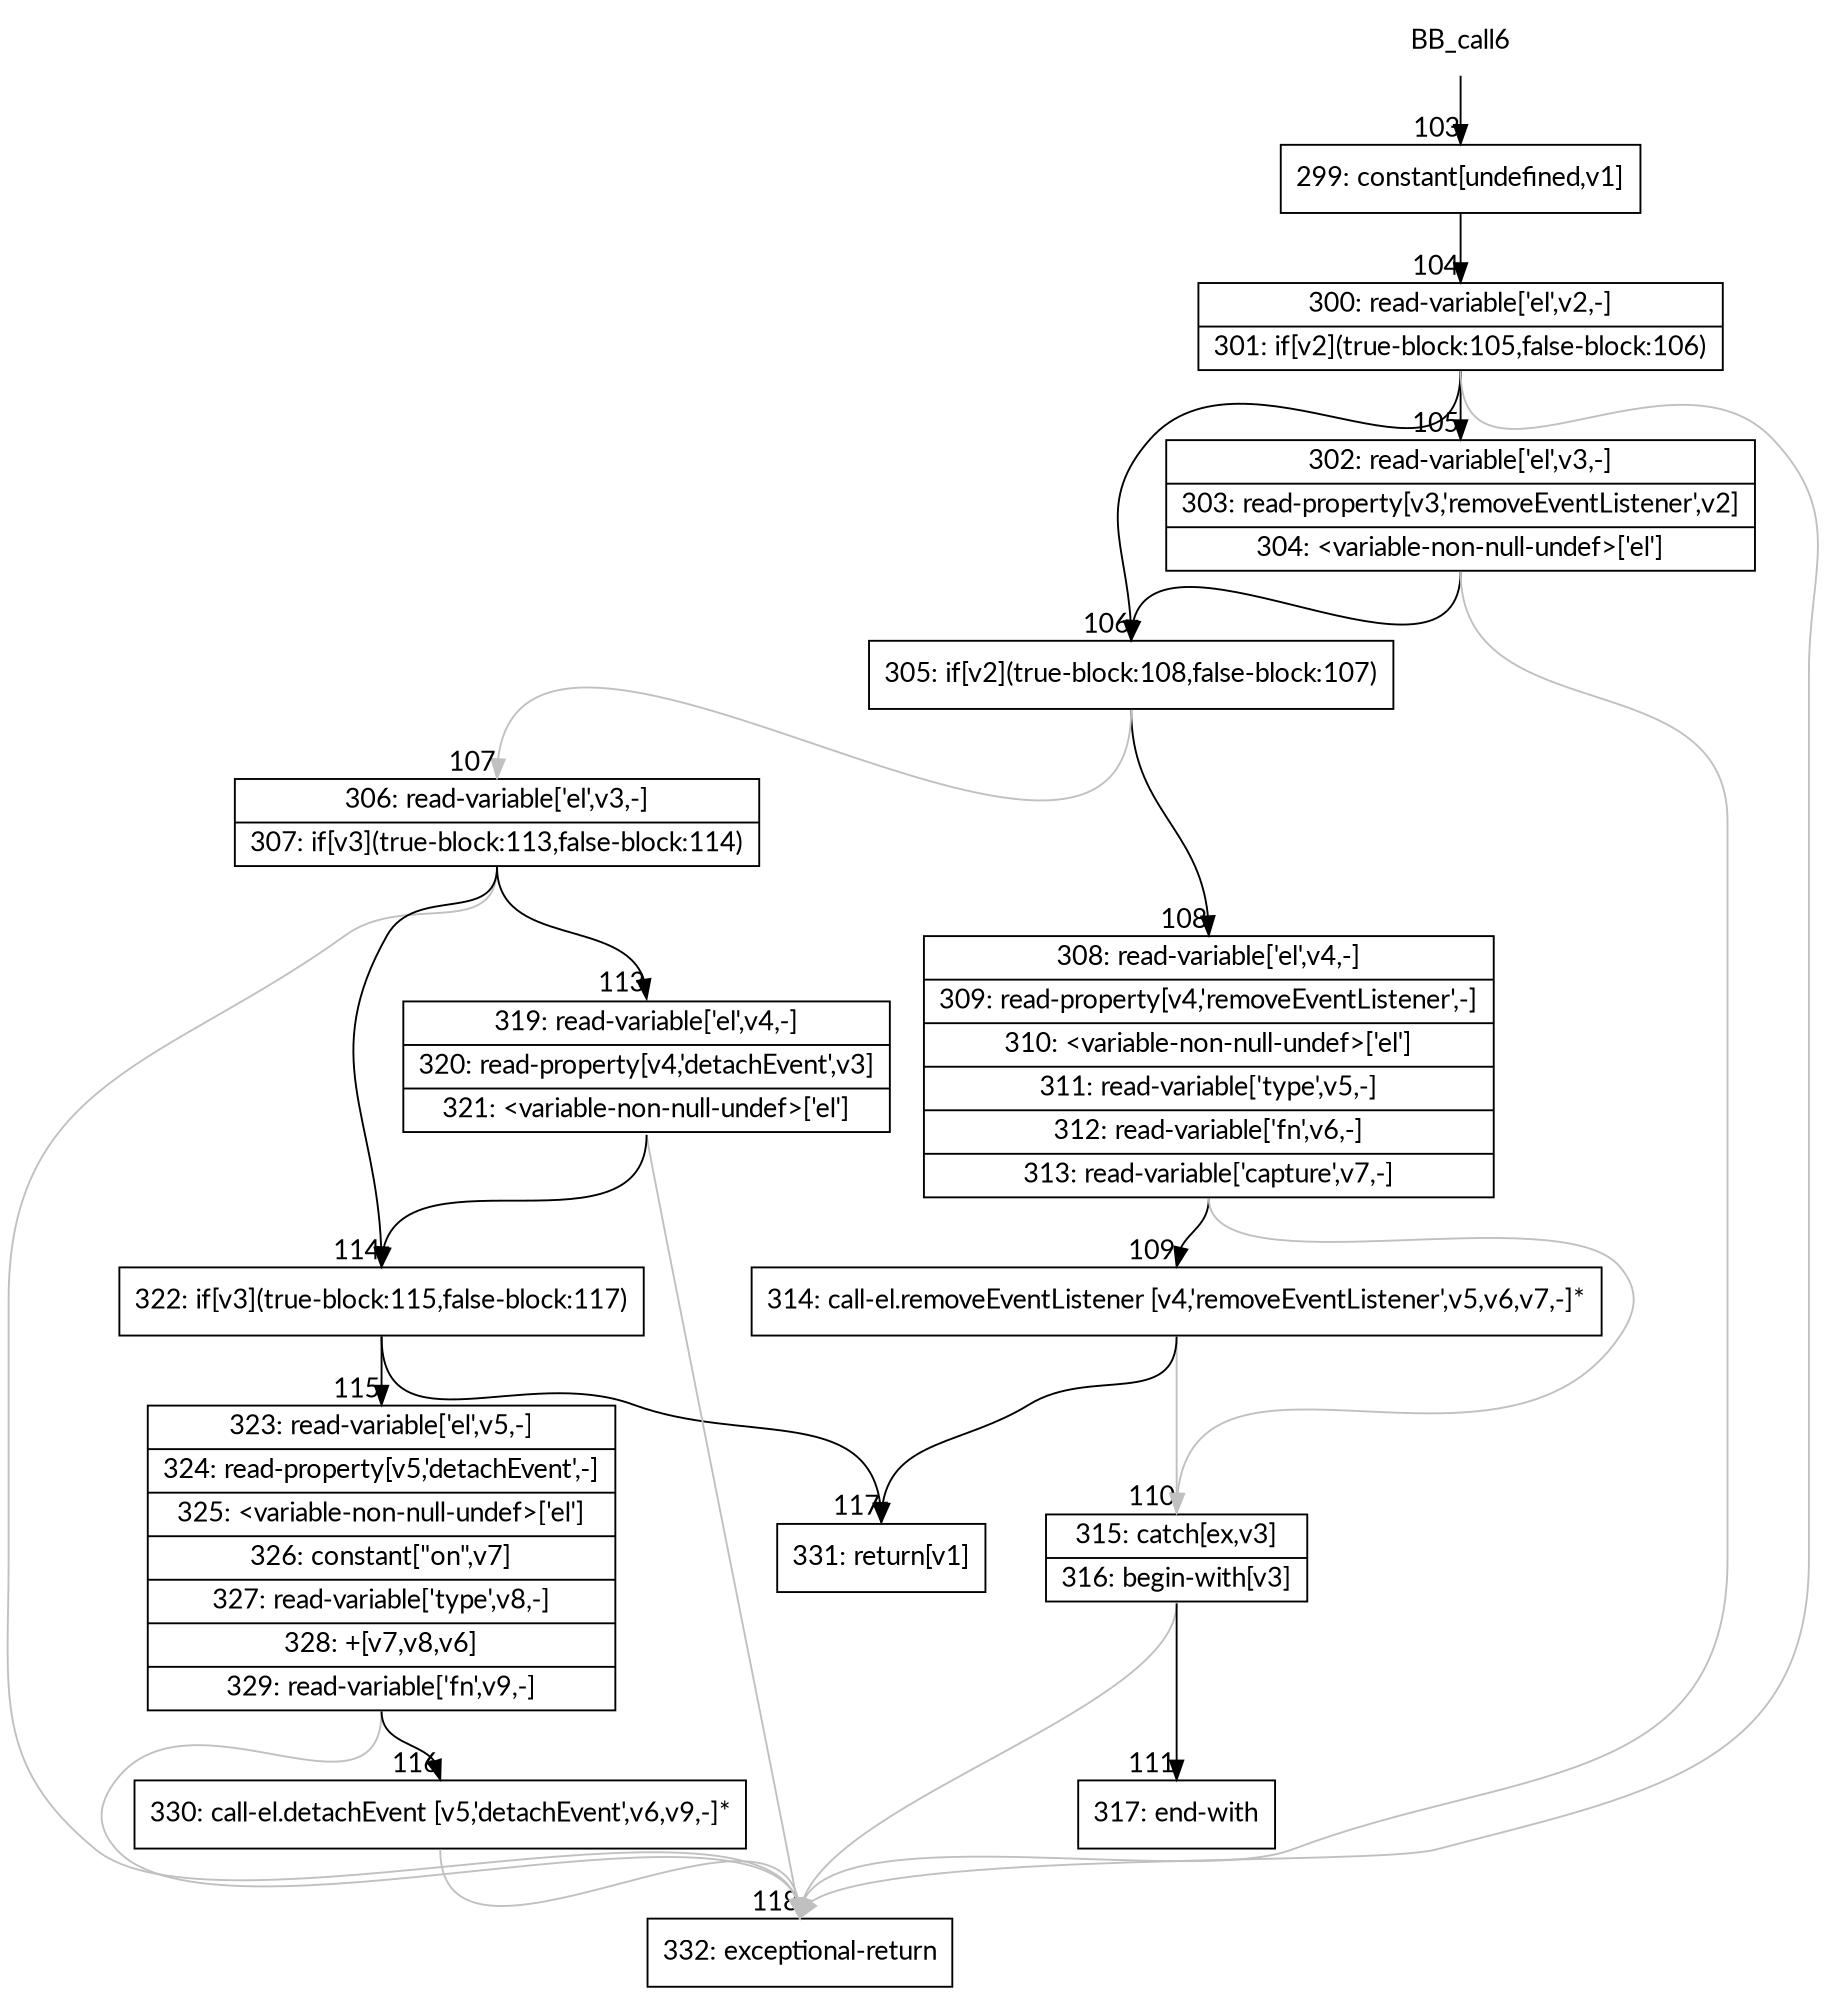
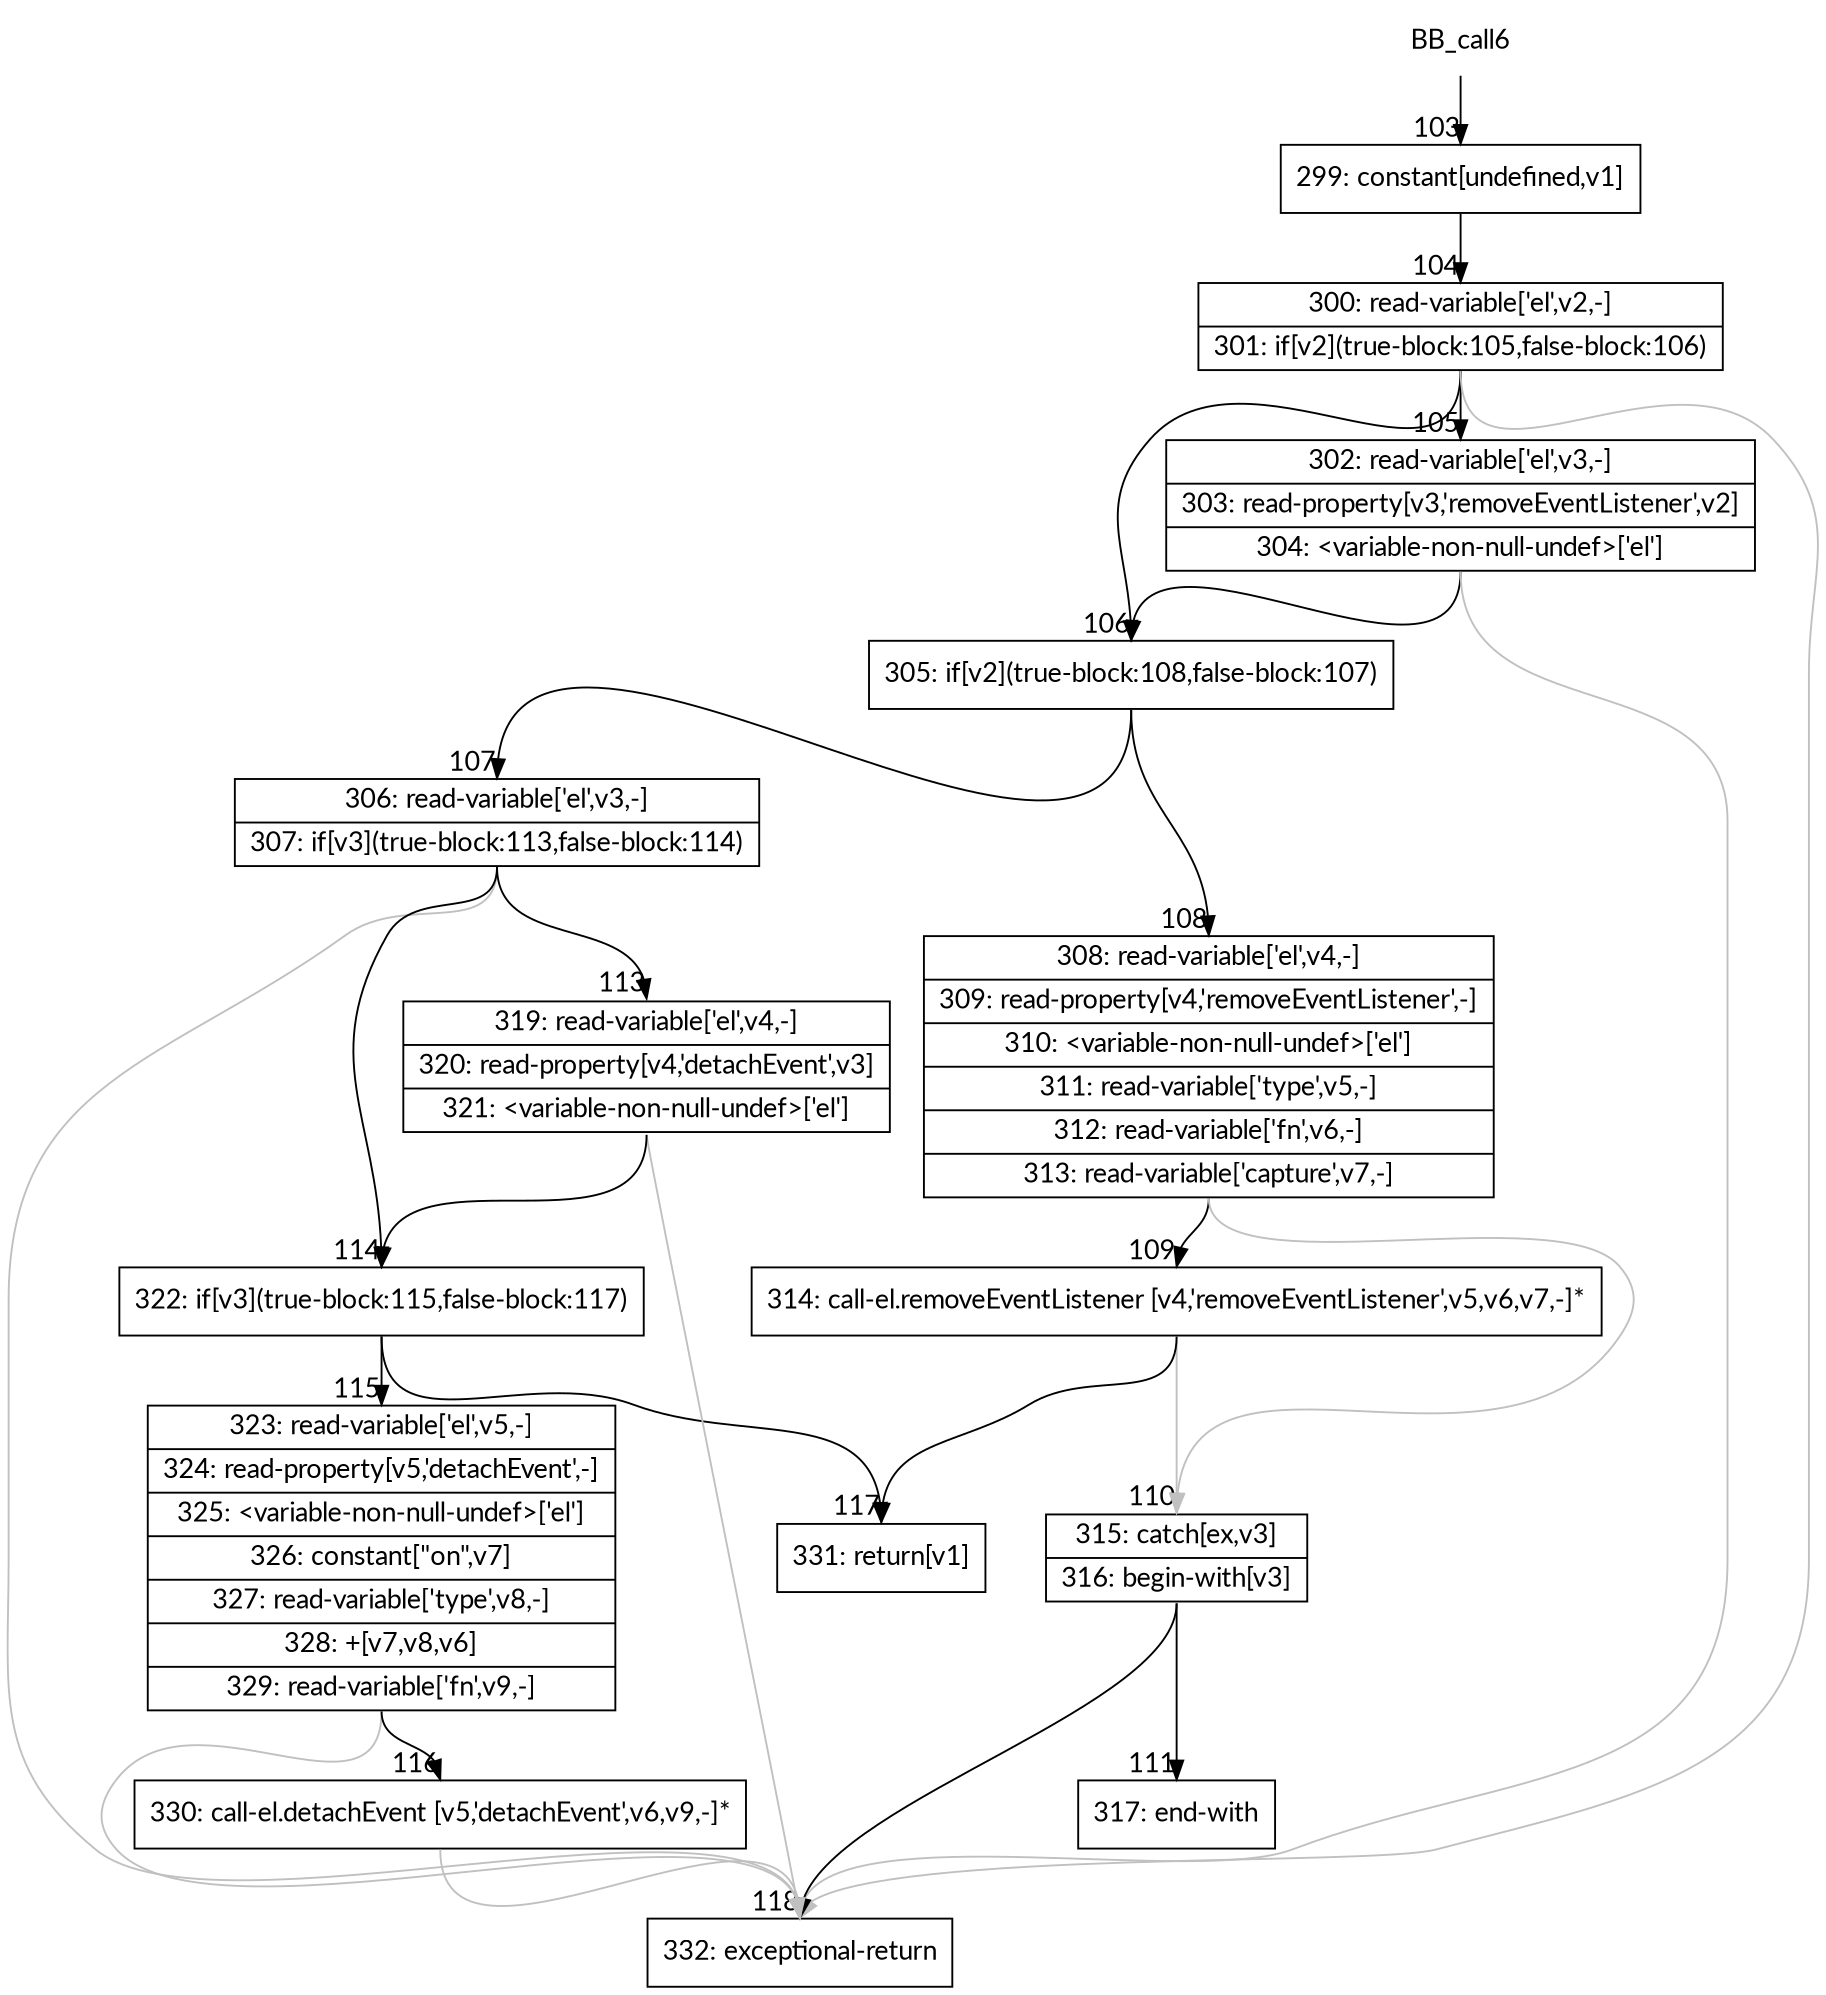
  digraph {
    fontname=Lato
    rankdir=TD
    node [fontname=Lato shape=record]
    edge [fontname=Lato headport=n tailport=s]
    n1 [label=BB_call6 shape=none]
    n2 [label="{299: constant[undefined,v1]}"]
    n3 [label="{300: read-variable['el',v2,-]|301: if[v2](true-block:105,false-block:106)}"]
    n4 [label="{305: if[v2](true-block:108,false-block:107)}"]
    n5 [label="{302: read-variable['el',v3,-]|303: read-property[v3,'removeEventListener',v2]|304: \<variable-non-null-undef\>['el']}"]
    n6 [label="{332: exceptional-return}"]
    n7 [label="{308: read-variable['el',v4,-]|309: read-property[v4,'removeEventListener',-]|310: \<variable-non-null-undef\>['el']|311: read-variable['type',v5,-]|312: read-variable['fn',v6,-]|313: read-variable['capture',v7,-]}"]
    n8 [label="{306: read-variable['el',v3,-]|307: if[v3](true-block:113,false-block:114)}"]
    n9 [label="{314: call-el.removeEventListener [v4,'removeEventListener',v5,v6,v7,-]*}"]
    n10 [label="{315: catch[ex,v3]|316: begin-with[v3]}"]
    n11 [label="{322: if[v3](true-block:115,false-block:117)}"]
    n12 [label="{319: read-variable['el',v4,-]|320: read-property[v4,'detachEvent',v3]|321: \<variable-non-null-undef\>['el']}"]
    n13 [label="{331: return[v1]}"]
    n14 [label="{317: end-with}"]
    n15 [label="{323: read-variable['el',v5,-]|324: read-property[v5,'detachEvent',-]|325: \<variable-non-null-undef\>['el']|326: constant[\"on\",v7]|327: read-variable['type',v8,-]|328: +[v7,v8,v6]|329: read-variable['fn',v9,-]}"]
    n16 [label="{330: call-el.detachEvent [v5,'detachEvent',v6,v9,-]*}"]
    n1 -> n2 [headlabel="    103"]
    n2 -> n3 [headlabel="      104"]
    n3 -> n4 [headlabel="      106"]
    n3 -> n5 [headlabel="      105"]
    n3 -> n6 [color=gray headlabel="      118"]
    n4 -> n7 [headlabel="      108"]
-   n4 -> n8 [headlabel="      107" color=gray]
+   n4 -> n8 [headlabel="      107"]
    n5 -> n4
    n5 -> n6 [color=gray]
    n7 -> n9 [headlabel="      109"]
    n7 -> n10 [color=gray headlabel="      110"]
    n8 -> n6 [color=gray]
    n8 -> n11 [headlabel="      114"]
    n8 -> n12 [headlabel="      113"]
    n9 -> n10 [color=gray]
    n9 -> n13 [headlabel="      117"]
-   n10 -> n6 [color=gray]
+   n10 -> n6 [color=black]
    n10 -> n14 [headlabel="      111"]
    n11 -> n13
    n11 -> n15 [headlabel="      115"]
    n12 -> n6 [color=gray]
    n12 -> n11
    n15 -> n6 [color=gray]
    n15 -> n16 [headlabel="      116"]
    n16 -> n6 [color=gray]
  }
